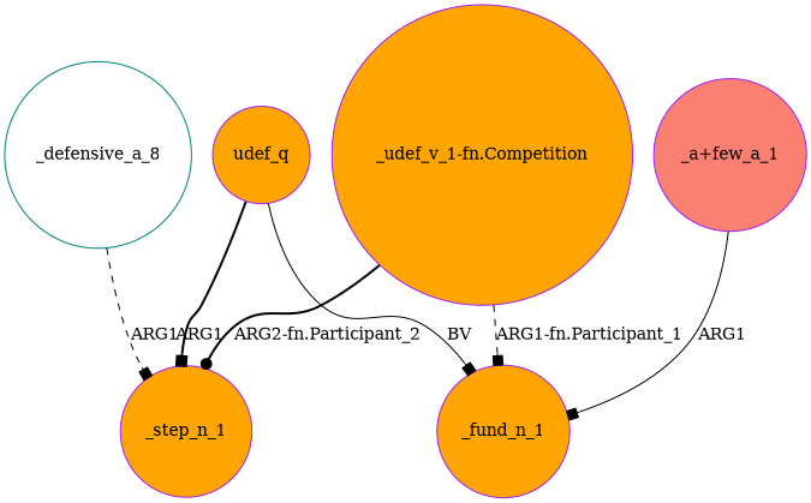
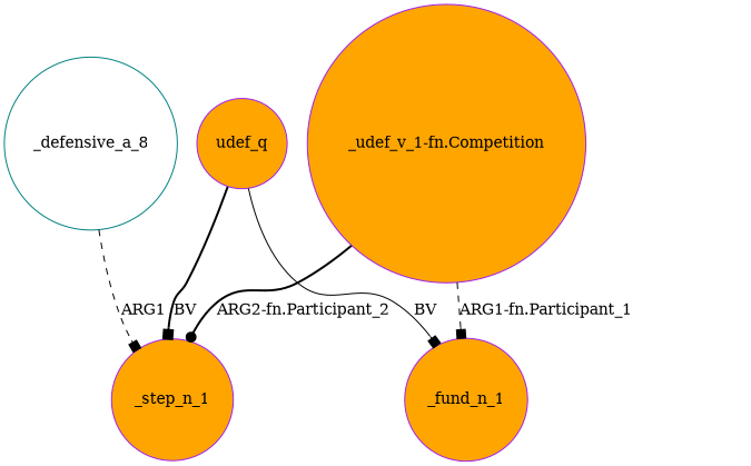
  digraph {
    node [color=purple fillcolor=orange shape=circle style=filled]
    edge [arrowhead=box style=solid]
    udef_q
    _fund_n_1
    _step_n_1
    n4 [color=teal fillcolor=white label=_defensive_a_8]
    n5 [label="_udef_v_1-fn.Competition"]
-   "_a+few_a_1" [fillcolor=salmon]
    udef_q -> _fund_n_1 [label=BV]
-   udef_q -> _step_n_1 [label=ARG1 style=bold]
+   udef_q -> _step_n_1 [label=BV style=bold]
    n4 -> _step_n_1 [label=ARG1 style=dashed]
    n5 -> _fund_n_1 [label="ARG1-fn.Participant_1" style=dashed]
    n5 -> _step_n_1 [arrowhead=dot label="ARG2-fn.Participant_2" style=bold]
-   "_a+few_a_1" -> _fund_n_1 [label=ARG1]
  }
